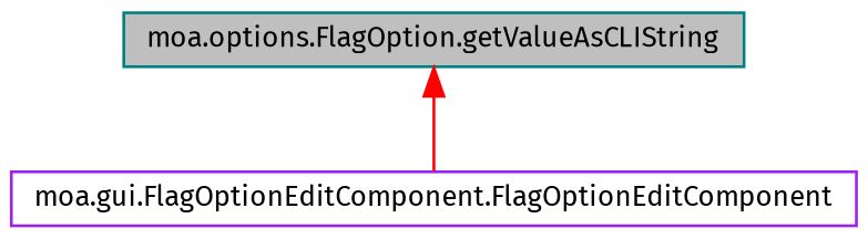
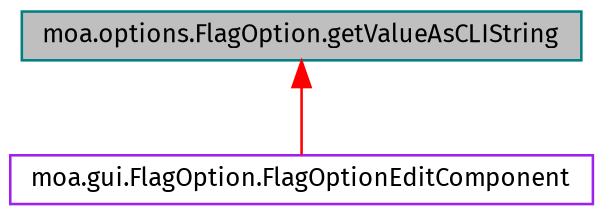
  digraph {
    rankdir=TB
    fontname="Fira Sans"
    node [fontname="Fira Sans" fontsize=10 shape=record style=filled]
    n1 [color=teal fillcolor=grey75 fontcolor=black height=0.2 label="moa.options.FlagOption.getValueAsCLIString" width=0.4]
-   n2 [color=purple fillcolor=white height=0.2 label="moa.gui.FlagOptionEditComponent.FlagOptionEditComponent" width=0.4]
+   n2 [color=purple fillcolor=white height=0.2 label="moa.gui.FlagOption.FlagOptionEditComponent" width=0.4]
    n1 -> n2 [color=red dir=back fontname="Fira Sans" fontsize=10 labelfontname=Helvetica labelfontsize=10 style=solid]
  }
